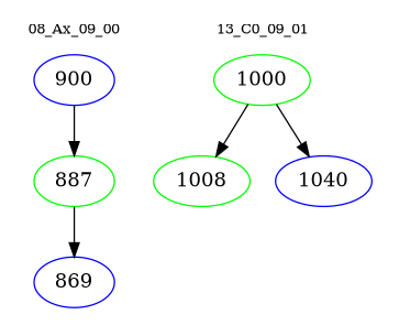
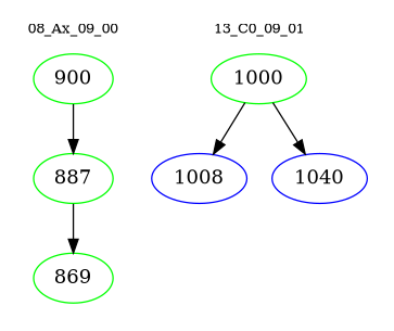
  digraph {
    node [color=green]
    edge [color=black]
    n1 [label=887]
-   n2 [color=blue label=869]
-   n3 [color=blue label=900]
+   n2 [label=869]
+   n3 [label=900]
    n4 [label=1000]
-   n5 [label=1008]
+   n5 [color=blue label=1008]
    n6 [color=blue label=1040]
    subgraph cluster_1 {
      color=white
      fontsize=10
      label="08_Ax_09_00"
      n1
      n2
      n3
    }
    subgraph cluster_2 {
      color=white
      fontsize=10
      label="13_C0_09_01"
      n4
      n5
      n6
    }
    n1 -> n2
    n3 -> n1
    n4 -> n5
    n4 -> n6
  }
